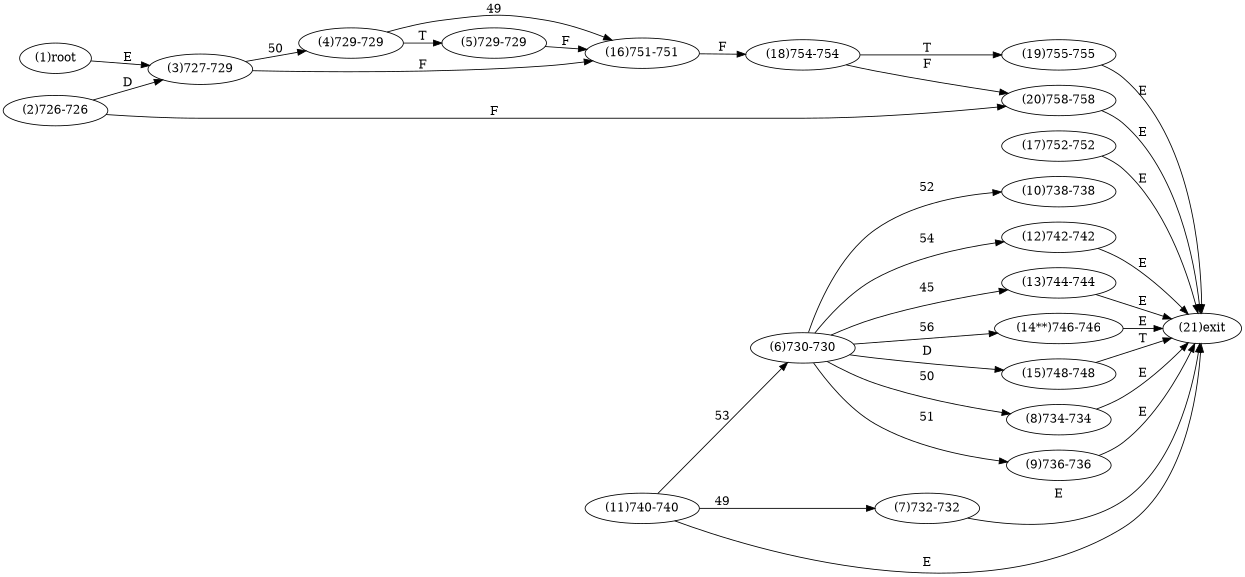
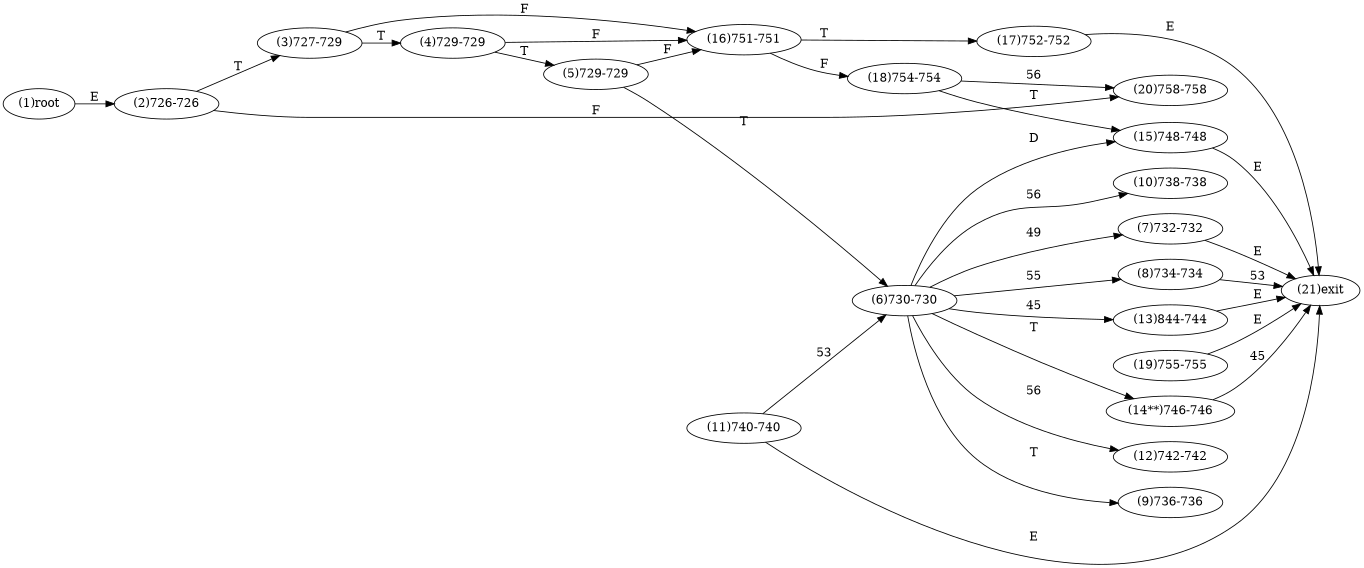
  digraph {
    rankdir=LR
    n1 [label="(1)root"]
    n2 [label="(2)726-726"]
    n3 [label="(3)727-729"]
    n4 [label="(20)758-758"]
    n5 [label="(4)729-729"]
    n6 [label="(16)751-751"]
    n7 [label="(21)exit"]
    n8 [label="(5)729-729"]
    n9 [label="(17)752-752"]
    n10 [label="(18)754-754"]
    n11 [label="(6)730-730"]
    n12 [label="(7)732-732"]
    n13 [label="(8)734-734"]
    n14 [label="(9)736-736"]
    n15 [label="(10)738-738"]
    n16 [label="(12)742-742"]
-   n17 [label="(13)744-744"]
+   n17 [label="(13)844-744"]
    n18 [label="(14**)746-746"]
    n19 [label="(15)748-748"]
    n20 [label="(11)740-740"]
    n21 [label="(19)755-755"]
-   n1 -> n3 [label=E]
-   n2 -> n3 [label=D]
+   n1 -> n2 [label=E]
+   n2 -> n3 [label=T]
    n2 -> n4 [label=F]
-   n3 -> n5 [label=50]
+   n3 -> n5 [label=T]
    n3 -> n6 [label=F]
-   n4 -> n7 [label=E]
-   n5 -> n6 [label=49]
+   n5 -> n6 [label=F]
    n5 -> n8 [label=T]
+   n6 -> n9 [label=T]
    n6 -> n10 [label=F]
    n8 -> n6 [label=F]
+   n8 -> n11 [label=T]
    n9 -> n7 [label=E]
-   n10 -> n4 [label=F]
-   n10 -> n21 [label=T]
-   n20 -> n12 [label=49]
-   n11 -> n13 [label=50]
-   n11 -> n14 [label=51]
-   n11 -> n15 [label=52]
-   n11 -> n16 [label=54]
+   n10 -> n4 [label=56]
+   n10 -> n19 [label=T]
+   n11 -> n12 [label=49]
+   n11 -> n13 [label=55]
+   n11 -> n14 [label=T]
+   n11 -> n15 [label=56]
+   n11 -> n16 [label=56]
    n11 -> n17 [label=45]
-   n11 -> n18 [label=56]
+   n11 -> n18 [label=T]
    n11 -> n19 [label=D]
    n12 -> n7 [label=E]
-   n13 -> n7 [label=E]
-   n14 -> n7 [label=E]
-   n16 -> n7 [label=E]
+   n13 -> n7 [label=53]
    n17 -> n7 [label=E]
-   n18 -> n7 [label=E]
-   n19 -> n7 [label=T]
+   n18 -> n7 [label=45]
+   n19 -> n7 [label=E]
    n20 -> n7 [label=E]
    n20 -> n11 [label=53]
    n21 -> n7 [label=E]
  }
